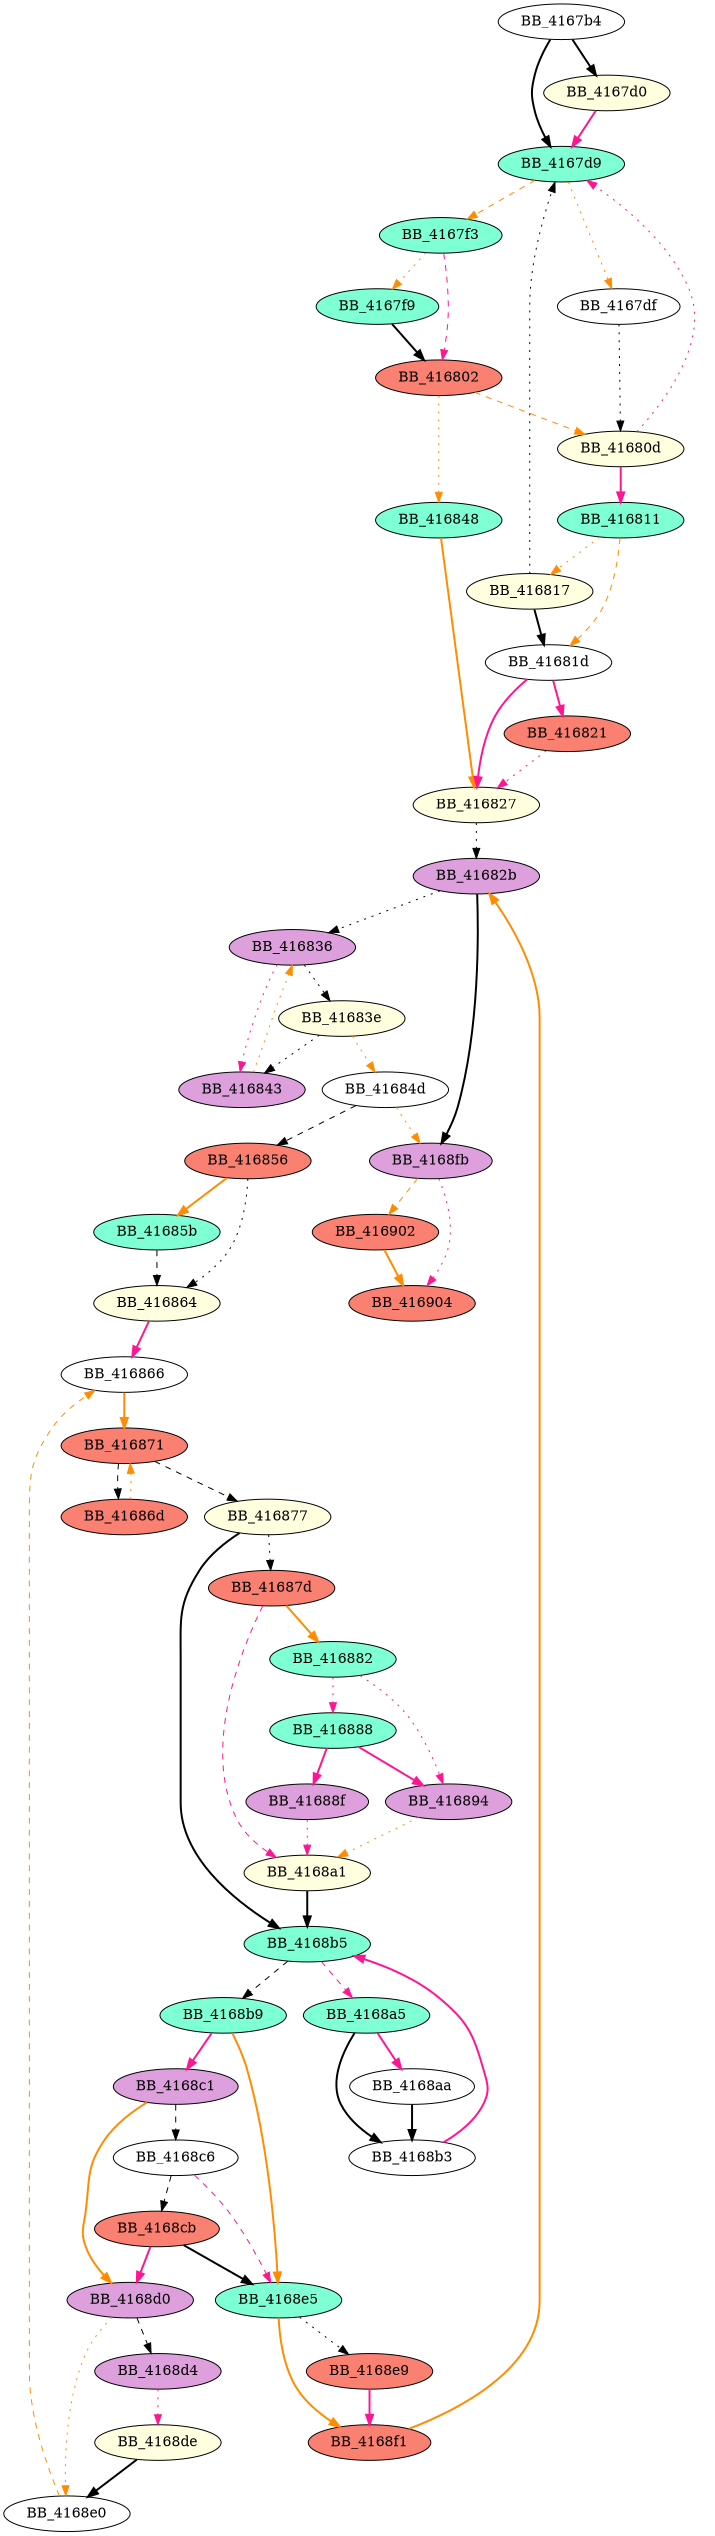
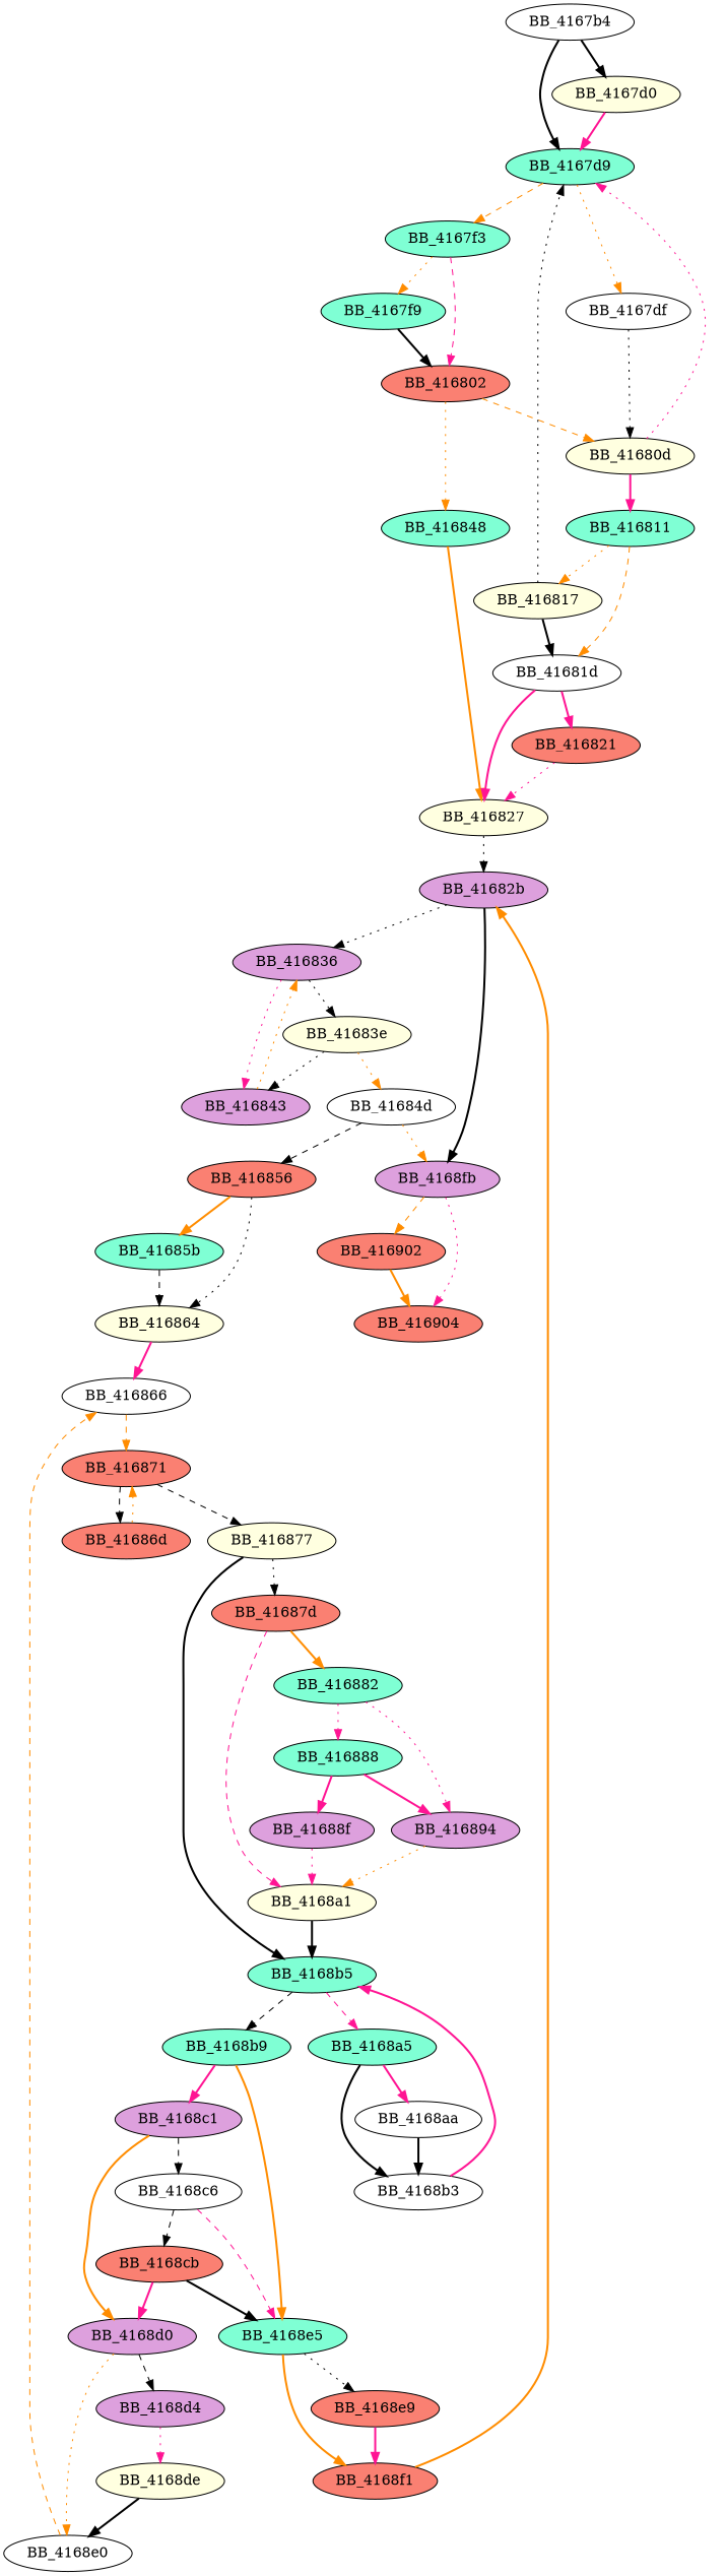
  digraph {
    node [fillcolor=aquamarine style=filled]
    edge [color=black style=bold]
    BB_4167b4 [fillcolor=white]
    BB_4167d0 [fillcolor=lightyellow]
    BB_4167d9
    BB_4167df [fillcolor=white]
    BB_4167f3
    BB_41680d [fillcolor=lightyellow]
    BB_4167f9
    BB_416802 [fillcolor=salmon]
    BB_416811
    BB_416848
    BB_416817 [fillcolor=lightyellow]
    BB_41681d [fillcolor=white]
    BB_416827 [fillcolor=lightyellow]
    BB_41682b [fillcolor=plum]
    BB_416821 [fillcolor=salmon]
    BB_416836 [fillcolor=plum]
    BB_4168fb [fillcolor=plum]
    BB_41683e [fillcolor=lightyellow]
    BB_416843 [fillcolor=plum]
    BB_416902 [fillcolor=salmon]
    BB_416904 [fillcolor=salmon]
    BB_41684d [fillcolor=white]
    BB_416856 [fillcolor=salmon]
    BB_41685b
    BB_416864 [fillcolor=lightyellow]
    BB_416866 [fillcolor=white]
    BB_416871 [fillcolor=salmon]
    BB_41686d [fillcolor=salmon]
    BB_416877 [fillcolor=lightyellow]
    BB_41687d [fillcolor=salmon]
    BB_4168b5
    BB_416882
    BB_4168a1 [fillcolor=lightyellow]
    BB_4168a5
    BB_4168b9
    BB_416888
    BB_416894 [fillcolor=plum]
    BB_4168aa [fillcolor=white]
    BB_4168b3 [fillcolor=white]
    BB_4168c1 [fillcolor=plum]
    BB_4168e5
    BB_41688f [fillcolor=plum]
    BB_4168c6 [fillcolor=white]
    BB_4168d0 [fillcolor=plum]
    BB_4168e9 [fillcolor=salmon]
    BB_4168f1 [fillcolor=salmon]
    BB_4168cb [fillcolor=salmon]
    BB_4168d4 [fillcolor=plum]
    BB_4168e0 [fillcolor=white]
    BB_4168de [fillcolor=lightyellow]
    BB_4167b4 -> BB_4167d0
    BB_4167b4 -> BB_4167d9
    BB_4167d0 -> BB_4167d9 [color=deeppink]
    BB_4167d9 -> BB_4167df [color=darkorange style=dotted]
    BB_4167d9 -> BB_4167f3 [color=darkorange style=dashed]
    BB_4167df -> BB_41680d [style=dotted]
    BB_4167f3 -> BB_4167f9 [color=darkorange style=dotted]
    BB_4167f3 -> BB_416802 [color=deeppink style=dashed]
    BB_41680d -> BB_4167d9 [color=deeppink style=dotted]
    BB_41680d -> BB_416811 [color=deeppink]
    BB_4167f9 -> BB_416802
    BB_416802 -> BB_41680d [color=darkorange style=dashed]
    BB_416802 -> BB_416848 [color=darkorange style=dotted]
    BB_416811 -> BB_416817 [color=darkorange style=dotted]
    BB_416811 -> BB_41681d [color=darkorange style=dashed]
    BB_416848 -> BB_416827 [color=darkorange]
    BB_416817 -> BB_4167d9 [style=dotted]
    BB_416817 -> BB_41681d
    BB_41681d -> BB_416827 [color=deeppink]
    BB_41681d -> BB_416821 [color=deeppink]
    BB_416827 -> BB_41682b [style=dotted]
    BB_41682b -> BB_416836 [style=dotted]
    BB_41682b -> BB_4168fb
    BB_416821 -> BB_416827 [color=deeppink style=dotted]
    BB_416836 -> BB_41683e [style=dotted]
    BB_416836 -> BB_416843 [color=deeppink style=dotted]
    BB_4168fb -> BB_416902 [color=darkorange style=dashed]
    BB_4168fb -> BB_416904 [color=deeppink style=dotted]
    BB_41683e -> BB_416843 [style=dotted]
    BB_41683e -> BB_41684d [color=darkorange style=dotted]
    BB_416843 -> BB_416836 [color=darkorange style=dotted]
    BB_416902 -> BB_416904 [color=darkorange]
    BB_41684d -> BB_4168fb [color=darkorange style=dotted]
    BB_41684d -> BB_416856 [style=dashed]
    BB_416856 -> BB_41685b [color=darkorange]
    BB_416856 -> BB_416864 [style=dotted]
    BB_41685b -> BB_416864 [style=dashed]
    BB_416864 -> BB_416866 [color=deeppink]
-   BB_416866 -> BB_416871 [color=darkorange]
+   BB_416866 -> BB_416871 [color=darkorange style=dashed]
    BB_416871 -> BB_41686d [style=dashed]
    BB_416871 -> BB_416877 [style=dashed]
    BB_41686d -> BB_416871 [color=darkorange style=dotted]
    BB_416877 -> BB_41687d [style=dotted]
    BB_416877 -> BB_4168b5
    BB_41687d -> BB_416882 [color=darkorange]
    BB_41687d -> BB_4168a1 [color=deeppink style=dashed]
    BB_4168b5 -> BB_4168a5 [color=deeppink style=dashed]
    BB_4168b5 -> BB_4168b9 [style=dashed]
    BB_416882 -> BB_416888 [color=deeppink style=dotted]
    BB_416882 -> BB_416894 [color=deeppink style=dotted]
    BB_4168a1 -> BB_4168b5
    BB_4168a5 -> BB_4168aa [color=deeppink]
    BB_4168a5 -> BB_4168b3
    BB_4168b9 -> BB_4168c1 [color=deeppink]
    BB_4168b9 -> BB_4168e5 [color=darkorange]
    BB_416888 -> BB_416894 [color=deeppink]
    BB_416888 -> BB_41688f [color=deeppink]
    BB_416894 -> BB_4168a1 [color=darkorange style=dotted]
    BB_4168aa -> BB_4168b3
    BB_4168b3 -> BB_4168b5 [color=deeppink]
    BB_4168c1 -> BB_4168c6 [style=dashed]
    BB_4168c1 -> BB_4168d0 [color=darkorange]
    BB_4168e5 -> BB_4168e9 [style=dotted]
    BB_4168e5 -> BB_4168f1 [color=darkorange]
    BB_41688f -> BB_4168a1 [color=deeppink style=dotted]
    BB_4168c6 -> BB_4168e5 [color=deeppink style=dashed]
    BB_4168c6 -> BB_4168cb [style=dashed]
    BB_4168d0 -> BB_4168d4 [style=dashed]
    BB_4168d0 -> BB_4168e0 [color=darkorange style=dotted]
    BB_4168e9 -> BB_4168f1 [color=deeppink]
    BB_4168f1 -> BB_41682b [color=darkorange]
    BB_4168cb -> BB_4168e5
    BB_4168cb -> BB_4168d0 [color=deeppink]
    BB_4168d4 -> BB_4168de [color=deeppink style=dotted]
    BB_4168e0 -> BB_416866 [color=darkorange style=dashed]
    BB_4168de -> BB_4168e0
  }
